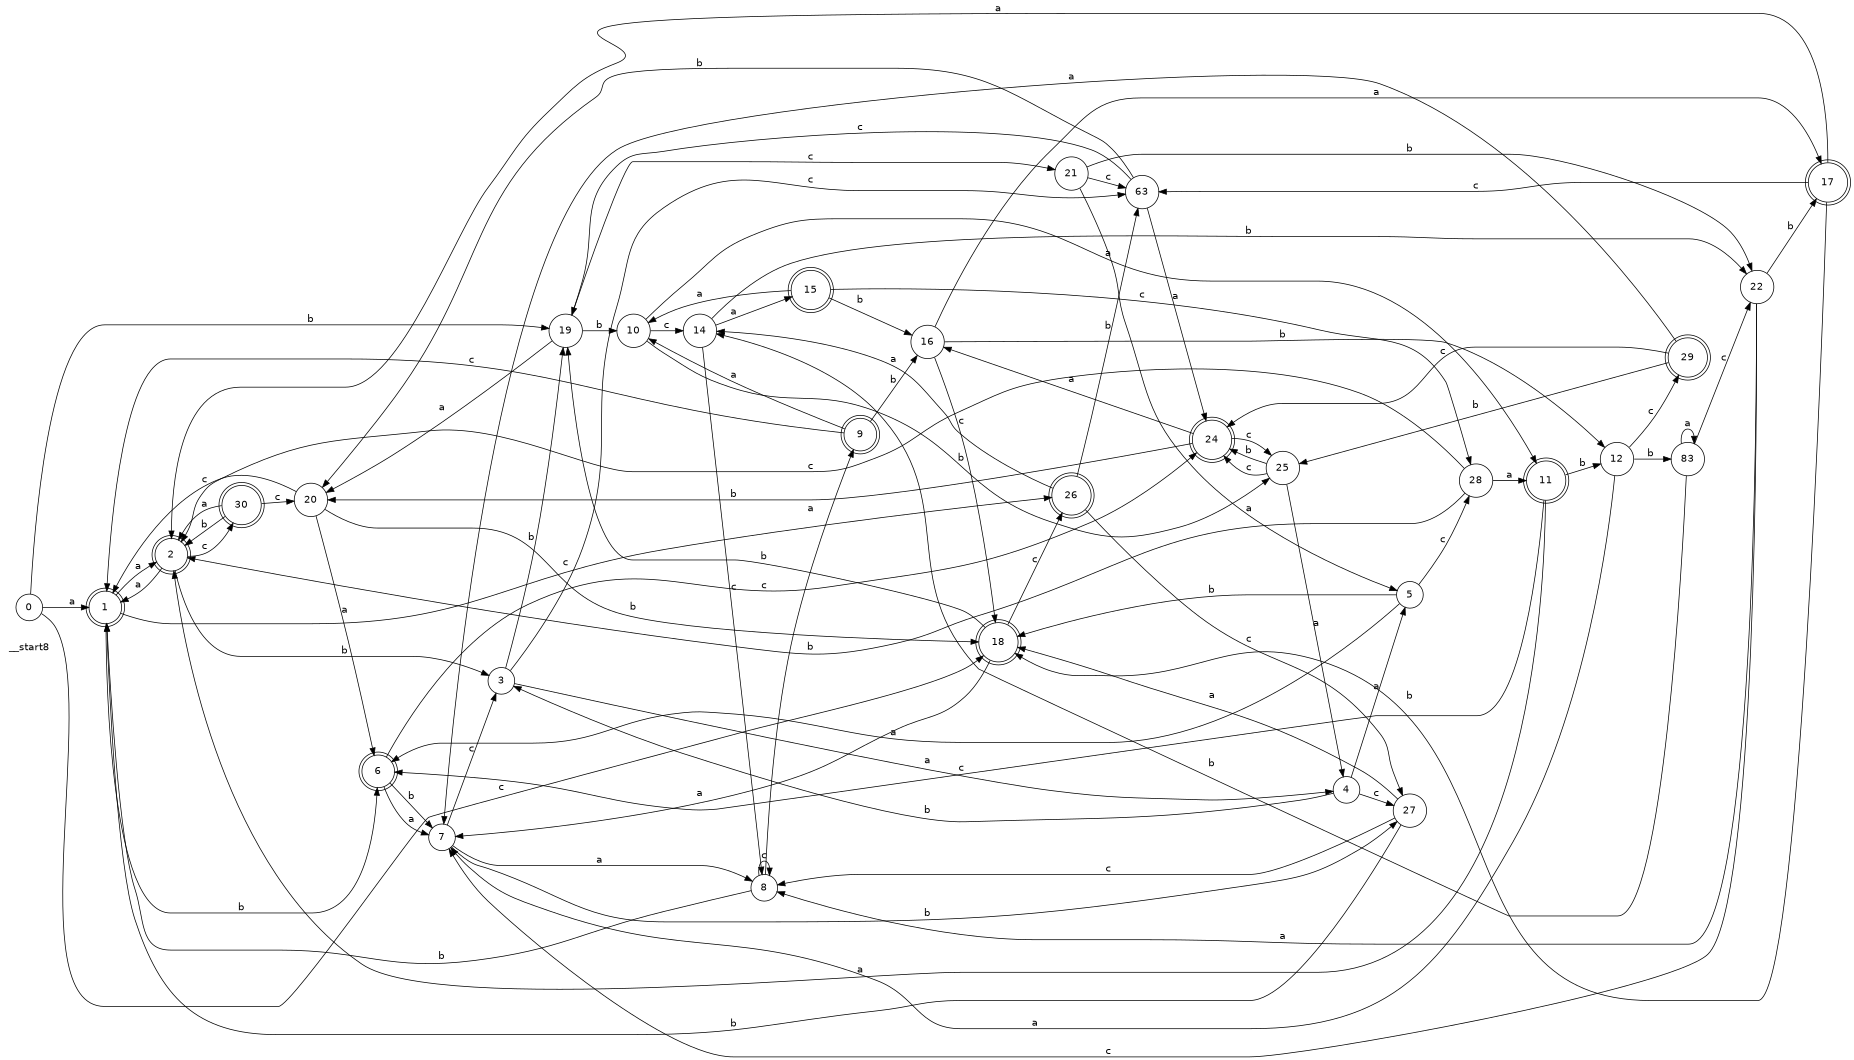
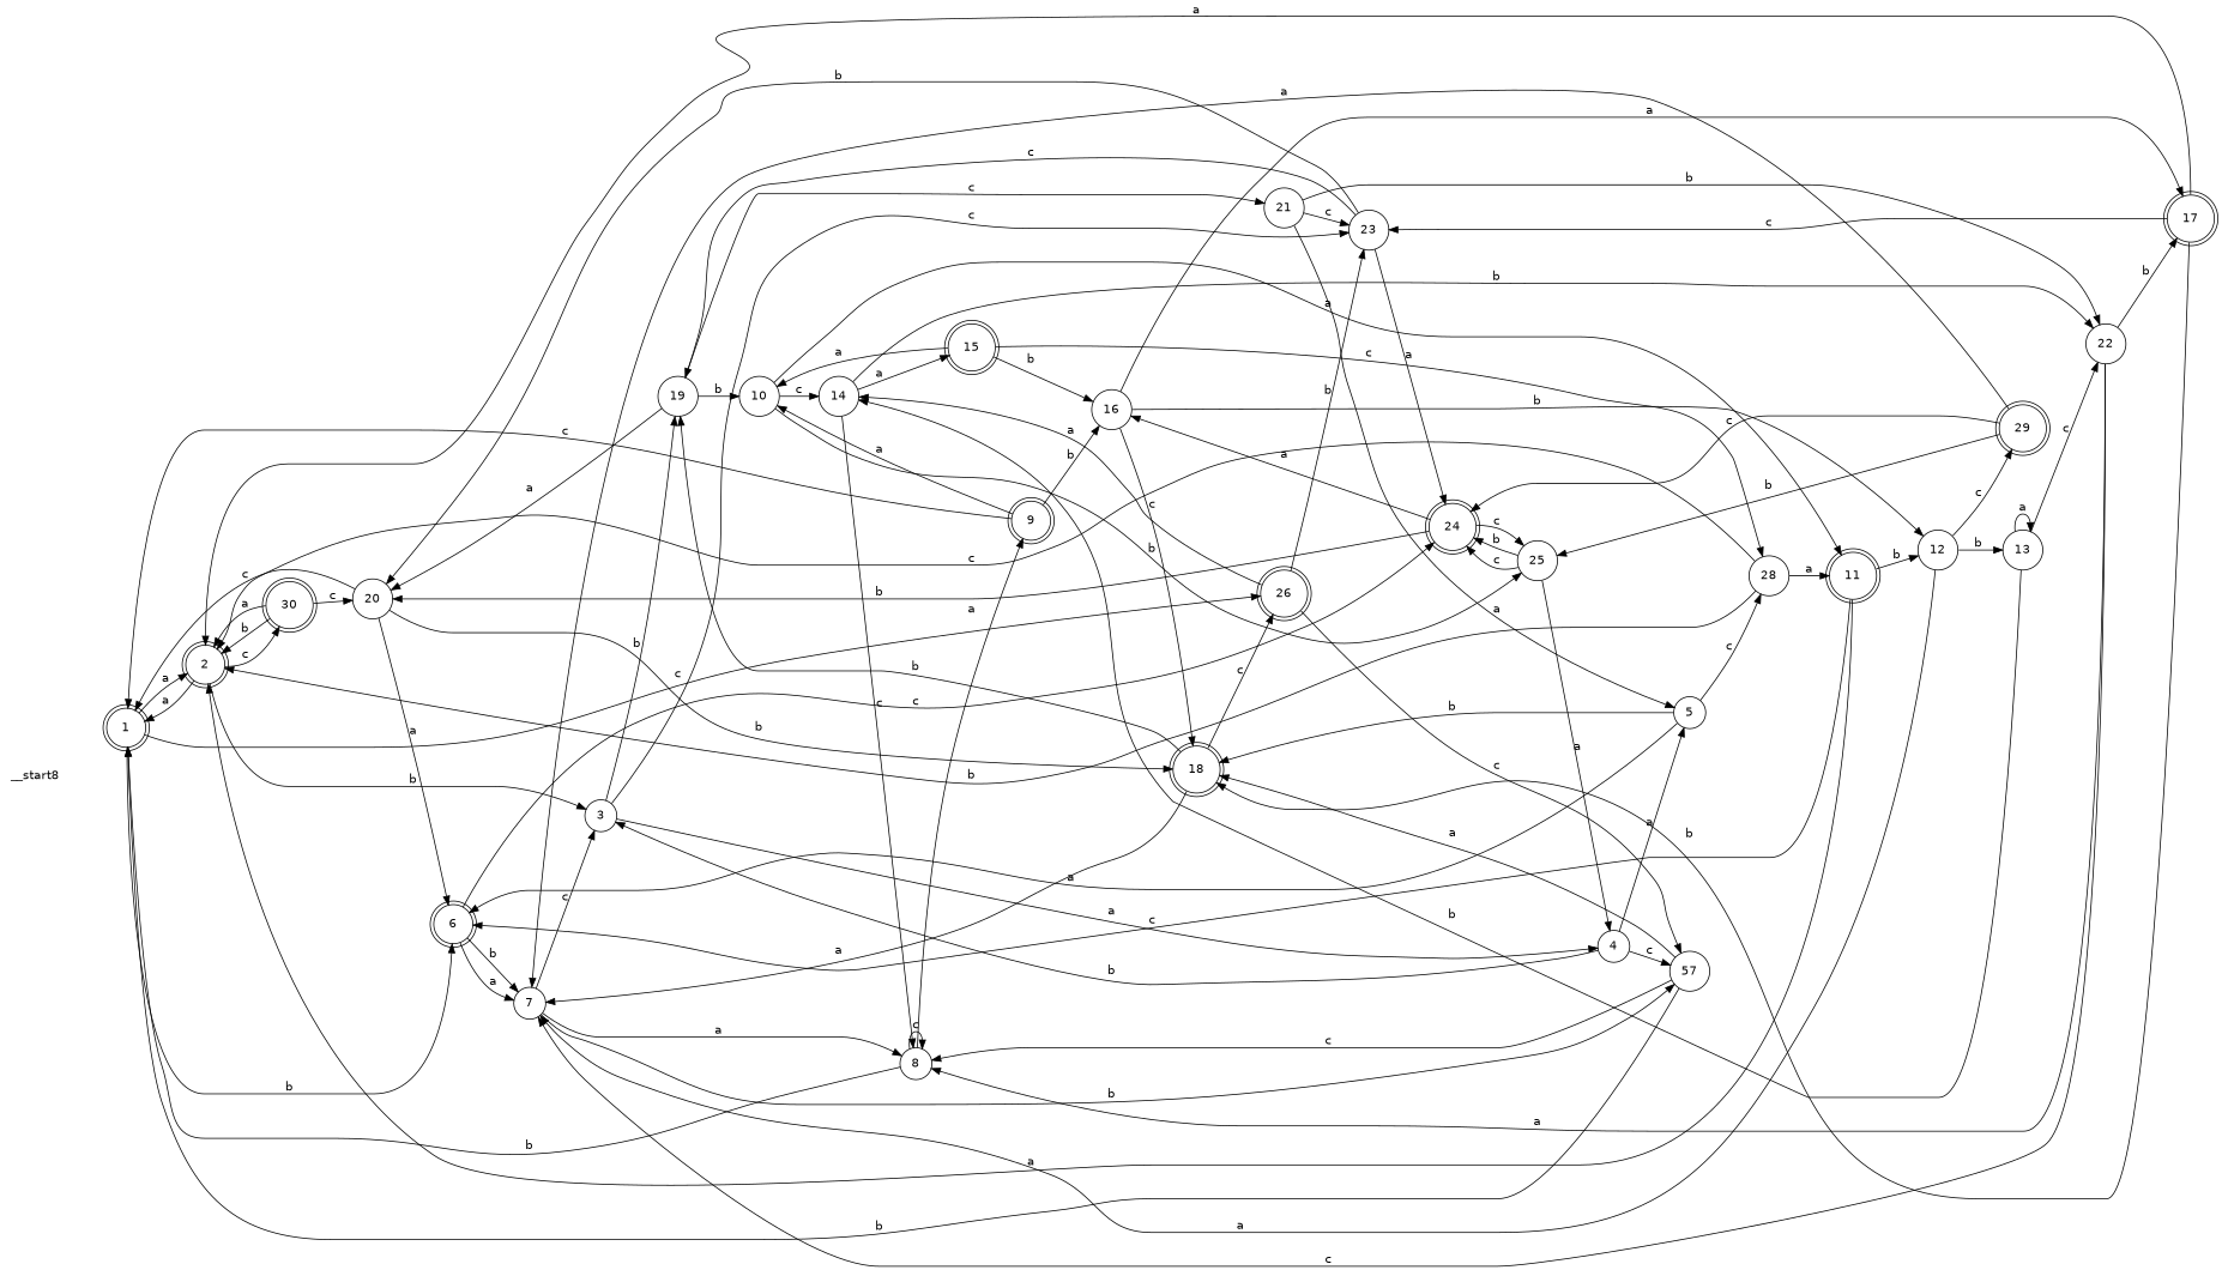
  digraph {
    fontname="DejaVu Sans"
    rankdir=LR
    node [fontname="DejaVu Sans" shape=circle color=black fillcolor=white style=filled]
    edge [fontname="DejaVu Sans"]
    n1 [label=__start8 shape=none color="" fillcolor="" style=""]
-   n2 [label=0]
    n3 [label=1 shape=doublecircle style="rounded,filled"]
    n4 [label=18 shape=doublecircle style="rounded,filled"]
    n5 [label=19]
    n6 [label=2 shape=doublecircle style="rounded,filled"]
    n7 [label=6 shape=doublecircle style="rounded,filled"]
    n8 [label=26 shape=doublecircle style="rounded,filled"]
    n9 [label=7]
    n10 [label=10]
    n11 [label=20]
    n12 [label=21]
    n13 [label=3]
    n14 [label=30 shape=doublecircle style="rounded,filled"]
    n15 [label=24 shape=doublecircle style="rounded,filled"]
-   n16 [label=63]
-   n17 [label=27]
+   n16 [label=23]
+   n17 [label=57]
    n18 [label=14]
    n19 [label=4]
    n20 [label=5]
    n21 [label=28]
    n22 [label=8]
    n23 [label=11 shape=doublecircle style="rounded,filled"]
    n24 [label=16]
    n25 [label=25]
    n26 [label=9 shape=doublecircle style="rounded,filled"]
    n27 [label=12]
    n28 [label=17 shape=doublecircle style="rounded,filled"]
    n29 [label=22]
    n30 [label=15 shape=doublecircle style="rounded,filled"]
-   n31 [label=83]
+   n31 [label=13]
    n32 [label=29 shape=doublecircle style="rounded,filled"]
-   n2 -> n3 [label=a]
-   n2 -> n4 [label=c]
-   n2 -> n5 [label=b]
    n3 -> n6 [label=a]
    n3 -> n7 [label=b]
    n3 -> n8 [label=c]
    n4 -> n5 [label=b]
    n4 -> n8 [label=c]
    n4 -> n9 [label=a]
    n5 -> n10 [label=b]
    n5 -> n11 [label=a]
    n5 -> n12 [label=c]
    n6 -> n3 [label=a]
    n6 -> n13 [label=b]
    n6 -> n14 [label=c]
    n7 -> n9 [label=a]
    n7 -> n9 [label=b]
    n7 -> n15 [label=c]
    n8 -> n16 [label=b]
    n8 -> n17 [label=c]
    n8 -> n18 [label=a]
    n9 -> n13 [label=c]
    n9 -> n17 [label=b]
    n9 -> n22 [label=a]
    n10 -> n18 [label=c]
    n10 -> n23 [label=a]
    n10 -> n25 [label=b]
    n11 -> n3 [label=c]
    n11 -> n4 [label=b]
    n11 -> n7 [label=a]
    n12 -> n16 [label=c]
    n12 -> n20 [label=a]
    n12 -> n29 [label=b]
    n13 -> n5 [label=b]
    n13 -> n16 [label=c]
    n13 -> n19 [label=a]
    n14 -> n6 [label=a]
    n14 -> n6 [label=b]
    n14 -> n11 [label=c]
    n15 -> n11 [label=b]
    n15 -> n24 [label=a]
    n15 -> n25 [label=c]
    n16 -> n5 [label=c]
    n16 -> n11 [label=b]
    n16 -> n15 [label=a]
    n17 -> n3 [label=b]
    n17 -> n4 [label=a]
    n17 -> n22 [label=c]
    n18 -> n22 [label=c]
    n18 -> n29 [label=b]
    n18 -> n30 [label=a]
    n19 -> n13 [label=b]
    n19 -> n17 [label=c]
    n19 -> n20 [label=a]
    n20 -> n4 [label=b]
    n20 -> n7 [label=a]
    n20 -> n21 [label=c]
    n21 -> n6 [label=b]
    n21 -> n6 [label=c]
    n21 -> n23 [label=a]
    n22 -> n3 [label=b]
    n22 -> n22 [label=c]
    n22 -> n26 [label=a]
    n23 -> n6 [label=a]
    n23 -> n7 [label=c]
    n23 -> n27 [label=b]
    n24 -> n4 [label=c]
    n24 -> n27 [label=b]
    n24 -> n28 [label=a]
    n25 -> n15 [label=b]
    n25 -> n15 [label=c]
    n25 -> n19 [label=a]
    n26 -> n3 [label=c]
    n26 -> n10 [label=a]
    n26 -> n24 [label=b]
    n27 -> n9 [label=a]
    n27 -> n31 [label=b]
    n27 -> n32 [label=c]
    n28 -> n4 [label=b]
    n28 -> n6 [label=a]
    n28 -> n16 [label=c]
    n29 -> n9 [label=c]
    n29 -> n22 [label=a]
    n29 -> n28 [label=b]
    n30 -> n10 [label=a]
    n30 -> n21 [label=c]
    n30 -> n24 [label=b]
    n31 -> n18 [label=b]
    n31 -> n29 [label=c]
    n31 -> n31 [label=a]
    n32 -> n9 [label=a]
    n32 -> n15 [label=c]
    n32 -> n25 [label=b]
  }
